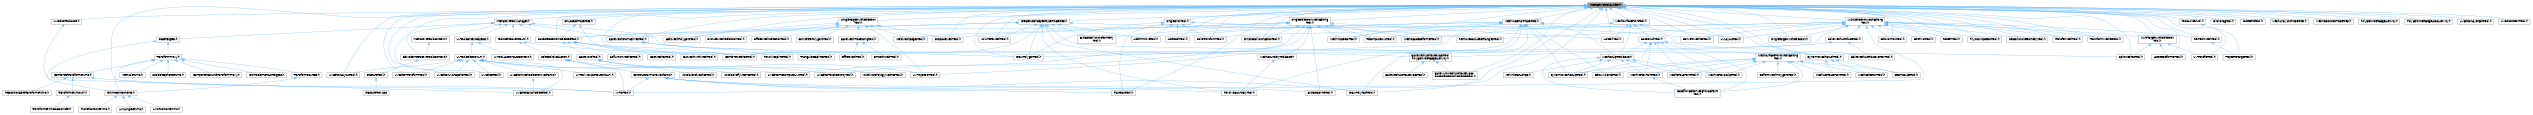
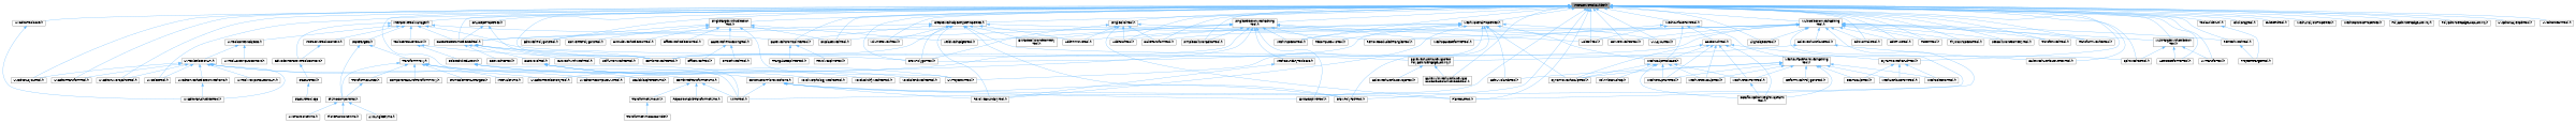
  digraph {
    node [color=grey40 fillcolor=white fontname=Helvetica fontsize=10 shape=box style=filled]
    edge [color=steelblue1 dir=back fontname=Helvetica fontsize=10 labelfontname=Helvetica labelfontsize=10 style=solid]
    n1 [color=gray40 fillcolor=grey60 fontcolor=black height=0.2 label="InteractiveToolBuilder.h" width=0.4]
    n2 [height=0.2 label="AddPatchTool.h" width=0.4]
-   n3 [height=0.2 label="SingleTargetWithSelection.h" width=0.4]
+   n3 [height=0.2 label="AlignObjectsTool.h" width=0.4]
    n4 [height=0.2 label="BakeMeshAttributeVertexTool.h" width=0.4]
    n5 [height=0.2 label="BakeMultiMeshAttributeMaps\lBaseCreateFromSelectedTool.h" width=0.4]
    n6 [height=0.2 label="BakeTransformTool.h" width=0.4]
    n7 [height=0.2 label="BaseCreateFromSelectedTool.h" width=0.4]
    n8 [height=0.2 label="CombineMeshesTool.h" width=0.4]
    n9 [height=0.2 label="BaseMeshFromSplinesTool.h" width=0.4]
    n10 [height=0.2 label="ClickDragTool.h" width=0.4]
    n11 [height=0.2 label="ConvertMeshesTool.h" width=0.4]
    n12 [height=0.2 label="CreateMeshObjectTypeProperties.h" width=0.4]
    n13 [height=0.2 label="DrawPolyPathTool.h" width=0.4]
    n14 [height=0.2 label="DrawPolygonTool.h" width=0.4]
    n15 [height=0.2 label="SplitMeshesTool.h" width=0.4]
    n16 [height=0.2 label="VolumeToMeshTool.h" width=0.4]
    n17 [height=0.2 label="CubeGridTool.h" width=0.4]
    n18 [height=0.2 label="DisplaceMeshTool.h" width=0.4]
    n19 [height=0.2 label="DynamicMeshBrushTool.h" width=0.4]
    n20 [height=0.2 label="EditMeshPolygonsTool.h" width=0.4]
    n21 [height=0.2 label="EditNormalsTool.h" width=0.4]
    n22 [height=0.2 label="EditPivotTool.h" width=0.4]
    n23 [height=0.2 label="ExtractSplineTool.h" width=0.4]
    n24 [height=0.2 label="HoleFillTool.h" width=0.4]
    n25 [height=0.2 label="InteractiveToolManager.h" width=0.4]
    n26 [height=0.2 label="MirrorTool.h" width=0.4]
    n27 [height=0.2 label="PlaneCutTool.h" width=0.4]
    n28 [height=0.2 label="UVEditorLayoutTool.h" width=0.4]
    n29 [height=0.2 label="UVEditorTransformTool.h" width=0.4]
    n30 [height=0.2 label="UVEditorUVSnapshotTool.h" width=0.4]
    n31 [height=0.2 label="UVSelectTool.h" width=0.4]
    n32 [height=0.2 label="LatticeDeformerTool.h" width=0.4]
    n33 [height=0.2 label="MeshAnalysisProperties.h" width=0.4]
    n34 [height=0.2 label="MeshInspectorTool.h" width=0.4]
    n35 [height=0.2 label="MeshMaterialProperties.h" width=0.4]
    n36 [height=0.2 label="UVLayoutTool.h" width=0.4]
    n37 [height=0.2 label="MeshStatisticsProperties.h" width=0.4]
    n38 [height=0.2 label="MeshSurfacePointTool.h" width=0.4]
    n39 [height=0.2 label="MultiSelectionMeshEditing\lTool.h" width=0.4]
    n40 [height=0.2 label="MultiTargetWithSelection\lTool.h" width=0.4]
    n41 [height=0.2 label="UVTransferTool.h" width=0.4]
    n42 [height=0.2 label="PatternTool.h" width=0.4]
    n43 [height=0.2 label="PhysicsInspectorTool.h" width=0.4]
    n44 [height=0.2 label="RemeshMeshTool.h" width=0.4]
    n45 [height=0.2 label="SetCollisionGeometryTool.h" width=0.4]
    n46 [height=0.2 label="TransferMeshTool.h" width=0.4]
    n47 [height=0.2 label="TransformMeshesTool.h" width=0.4]
    n48 [height=0.2 label="OnAcceptProperties.h" width=0.4]
    n49 [height=0.2 label="PolyEditInsertEdgeActivity.h" width=0.4]
    n50 [height=0.2 label="PolyEditInsertEdgeLoopActivity.h" width=0.4]
    n51 [height=0.2 label="SimpleCollisionEditorTool.h" width=0.4]
    n52 [height=0.2 label="SingleClickTool.h" width=0.4]
    n53 [height=0.2 label="SingleSelectionMeshEditing\lTool.h" width=0.4]
    n54 [height=0.2 label="SingleTargetWithSelection\lTool.h" width=0.4]
    n55 [height=0.2 label="ToolBuilderUtil.h" width=0.4]
    n56 [height=0.2 label="UVEditorLayerEditTool.h" width=0.4]
    n57 [height=0.2 label="UVEditorSeamTool.h" width=0.4]
    n58 [height=0.2 label="UVEditorToolBase.h" width=0.4]
    n59 [height=0.2 label="AddPrimitiveTool.h" width=0.4]
    n60 [height=0.2 label="BaseVoxelTool.h" width=0.4]
    n61 [height=0.2 label="CSGMeshesTool.h" width=0.4]
    n62 [height=0.2 label="CutMeshWithMeshTool.h" width=0.4]
    n63 [height=0.2 label="SelfUnionMeshesTool.h" width=0.4]
    n64 [height=0.2 label="RevolveSplineTool.h" width=0.4]
    n65 [height=0.2 label="TriangulateSplinesTool.h" width=0.4]
    n66 [height=0.2 label="ExtractCollisionGeometry\lTool.h" width=0.4]
    n67 [height=0.2 label="RevolveBoundaryTool.h" width=0.4]
    n68 [height=0.2 label="MeshAttributePaintTool.h" width=0.4]
    n69 [height=0.2 label="MeshSelectionTool.h" width=0.4]
    n70 [height=0.2 label="SeamSculptTool.h" width=0.4]
    n71 [height=0.2 label="BakeMeshAttributeMapsTool\lPolyEditInsertEdgeActivity.h" width=0.4]
    n72 [height=0.2 label="EdModeInteractiveToolsContext.h" width=0.4]
    n73 [height=0.2 label="InteractiveToolsContext.h" width=0.4]
    n74 [height=0.2 label="StateTargets.h" width=0.4]
    n75 [height=0.2 label="ToolSceneQueriesUtil.h" width=0.4]
    n76 [height=0.2 label="UVToolContextObjects.h" width=0.4]
    n77 [height=0.2 label="UVProjectionTool.h" width=0.4]
    n78 [height=0.2 label="DynamicMeshSculptTool.h" width=0.4]
    n79 [height=0.2 label="EditUVIslandsTool.h" width=0.4]
    n80 [height=0.2 label="MeshSculptToolBase.h" width=0.4]
    n81 [height=0.2 label="RecomputeUVsTool.h" width=0.4]
    n82 [height=0.2 label="BaseBrushTool.h" width=0.4]
    n83 [height=0.2 label="MeshSpaceDeformerTool.h" width=0.4]
    n84 [height=0.2 label="MeshSurfacePointMeshEditing\lTool.h" width=0.4]
    n85 [height=0.2 label="BakeMeshAttributeTool.h" width=0.4]
    n86 [height=0.2 label="RemoveOccludedTrianglesTool.h" width=0.4]
    n87 [height=0.2 label="ProjectToTargetTool.h" width=0.4]
    n88 [height=0.2 label="UVEditorRecomputeUVsTool.h" width=0.4]
    n89 [height=0.2 label="UVEditorTexelDensityTool.h" width=0.4]
    n90 [height=0.2 label="MeshBoundaryToolBase.h" width=0.4]
    n91 [height=0.2 label="WeldMeshEdgesTool.h" width=0.4]
    n92 [height=0.2 label="BaseMeshProcessingTool.h" width=0.4]
    n93 [height=0.2 label="ConvertToPolygonsTool.h" width=0.4]
    n94 [height=0.2 label="ExtrudeMeshSelectionTool.h" width=0.4]
    n95 [height=0.2 label="OffsetMeshSelectionTool.h" width=0.4]
    n96 [height=0.2 label="UVEditorBrushSelectTool.h" width=0.4]
    n97 [height=0.2 label="VoxelBlendMeshesTool.h" width=0.4]
    n98 [height=0.2 label="VoxelMorphologyMeshesTool.h" width=0.4]
    n99 [height=0.2 label="VoxelSolidifyMeshesTool.h" width=0.4]
    n100 [height=0.2 label="BakeMeshAttributeMapsTool.h" width=0.4]
    n101 [height=0.2 label="FractureTool.h" width=0.4]
    n102 [height=0.2 label="GizmoComponents.h" width=0.4]
    n103 [height=0.2 label="TransformProxy.h" width=0.4]
    n104 [height=0.2 label="SelectClickedAction.h" width=0.4]
    n105 [height=0.2 label="UVToolAssetInputsContext.h" width=0.4]
    n106 [height=0.2 label="UVToolSelectionAPI.h" width=0.4]
    n107 [height=0.2 label="FractureTool.cpp" width=0.4]
    n108 [height=0.2 label="AxisAngleGizmo.h" width=0.4]
    n109 [height=0.2 label="AxisPositionGizmo.h" width=0.4]
    n110 [height=0.2 label="PlanePositionGizmo.h" width=0.4]
    n111 [height=0.2 label="CombinedTransformGizmo.h" width=0.4]
    n112 [height=0.2 label="ComponentBoundTransformProxy.h" width=0.4]
    n113 [height=0.2 label="GizmoElementHitTargets.h" width=0.4]
    n114 [height=0.2 label="IntervalGizmo.h" width=0.4]
    n115 [height=0.2 label="ScalableSphereGizmo.h" width=0.4]
    n116 [height=0.2 label="TransformSources.h" width=0.4]
    n117 [height=0.2 label="RepositionableTransformGizmo.h" width=0.4]
    n118 [height=0.2 label="TransformGizmoUtil.h" width=0.4]
    n119 [height=0.2 label="TransformGizmoDataBinder.h" width=0.4]
    n120 [height=0.2 label="ConstructionPlaneMechanic.h" width=0.4]
    n121 [height=0.2 label="UVEditorMeshSelectionMechanic.h" width=0.4]
    n122 [height=0.2 label="UVToolViewportButtonsAPI.h" width=0.4]
    n123 [height=0.2 label="DataflowEditorWeightMapPaint\lTool.h" width=0.4]
    n124 [height=0.2 label="KelvinletBrushOp.h" width=0.4]
    n125 [height=0.2 label="MeshGroupPaintTool.h" width=0.4]
    n126 [height=0.2 label="MeshVertexPaintTool.h" width=0.4]
    n127 [height=0.2 label="MeshVertexSculptTool.h" width=0.4]
    n128 [height=0.2 label="DeformMeshPolygonsTool.h" width=0.4]
    n129 [height=0.2 label="OffsetMeshTool.h" width=0.4]
    n130 [height=0.2 label="SmoothMeshTool.h" width=0.4]
    n1 -> n2
    n1 -> n3
    n1 -> n4
    n1 -> n5
    n1 -> n6
    n1 -> n7
    n1 -> n8
    n1 -> n9
    n1 -> n10
    n1 -> n11
    n1 -> n12
    n1 -> n13
    n1 -> n14
    n1 -> n15
    n1 -> n16
    n1 -> n17
    n1 -> n18
    n1 -> n19
    n1 -> n20
    n1 -> n21
    n1 -> n22
    n1 -> n23
    n1 -> n24
    n1 -> n25
    n1 -> n26
    n1 -> n27
    n1 -> n28
    n1 -> n29
    n1 -> n30
    n1 -> n31
    n1 -> n32
    n1 -> n33
    n1 -> n34
    n1 -> n35
    n1 -> n36
    n1 -> n37
    n1 -> n38
    n1 -> n39
    n1 -> n40
    n1 -> n41
    n1 -> n42
    n1 -> n43
    n1 -> n44
    n1 -> n45
    n1 -> n46
    n1 -> n47
    n1 -> n48
    n1 -> n49
    n1 -> n50
    n1 -> n51
    n1 -> n52
    n1 -> n53
    n1 -> n54
    n1 -> n55
    n1 -> n56
    n1 -> n57
    n1 -> n58
    n7 -> n8
    n7 -> n60
    n7 -> n61
    n7 -> n62
    n7 -> n63
    n9 -> n64
    n9 -> n65
    n12 -> n7
    n12 -> n8
    n12 -> n9
    n12 -> n11
    n12 -> n13
    n12 -> n14
    n12 -> n15
    n12 -> n16
    n12 -> n59
    n12 -> n66
    n12 -> n67
    n19 -> n68
    n19 -> n69
    n19 -> n70
    n25 -> n7
    n25 -> n9
    n25 -> n71
    n25 -> n72
    n25 -> n73
    n25 -> n74
    n25 -> n75
    n25 -> n76
    n35 -> n2
    n35 -> n13
    n35 -> n14
    n35 -> n34
    n35 -> n36
    n35 -> n59
    n35 -> n67
    n35 -> n77
    n35 -> n78
    n35 -> n79
    n35 -> n80
    n35 -> n81
    n38 -> n24
    n38 -> n80
    n38 -> n82
    n38 -> n83
    n38 -> n84
    n39 -> n3
    n39 -> n6
    n39 -> n7
    n39 -> n8
    n39 -> n11
    n39 -> n21
    n39 -> n22
    n39 -> n26
+   n39 -> n27
    n39 -> n36
    n39 -> n40
    n39 -> n42
    n39 -> n43
    n39 -> n44
    n39 -> n45
    n39 -> n46
    n39 -> n47
    n39 -> n85
    n39 -> n86
    n40 -> n15
    n40 -> n32
    n40 -> n41
    n44 -> n87
    n48 -> n7
    n48 -> n8
    n52 -> n2
    n52 -> n6
    n52 -> n14
    n52 -> n27
    n52 -> n59
    n52 -> n86
    n53 -> n18
    n53 -> n23
    n53 -> n24
    n53 -> n34
    n53 -> n51
    n53 -> n66
    n53 -> n81
    n53 -> n83
    n53 -> n88
    n53 -> n89
    n53 -> n90
    n53 -> n91
    n54 -> n18
    n54 -> n20
    n54 -> n77
    n54 -> n91
    n54 -> n92
    n54 -> n93
    n54 -> n94
    n54 -> n95
    n55 -> n87
    n58 -> n96
    n60 -> n97
    n60 -> n98
    n60 -> n99
    n71 -> n5
    n71 -> n100
    n72 -> n101
    n73 -> n72
    n74 -> n102
    n74 -> n103
    n75 -> n14
    n75 -> n104
    n76 -> n105
    n76 -> n106
    n80 -> n78
    n80 -> n123
    n80 -> n124
    n80 -> n125
    n80 -> n126
    n80 -> n127
    n82 -> n19
    n82 -> n78
    n82 -> n80
    n82 -> n123
    n82 -> n125
    n82 -> n126
    n82 -> n127
    n84 -> n68
    n84 -> n69
    n84 -> n70
    n84 -> n78
    n84 -> n79
    n84 -> n123
    n84 -> n125
    n84 -> n126
    n84 -> n127
    n84 -> n128
    n85 -> n4
    n85 -> n71
    n90 -> n67
    n92 -> n129
    n92 -> n130
    n101 -> n107
    n102 -> n108
    n102 -> n109
    n102 -> n110
    n103 -> n102
    n103 -> n111
    n103 -> n112
    n103 -> n113
    n103 -> n114
    n103 -> n115
    n103 -> n116
    n104 -> n26
    n104 -> n77
    n104 -> n120
    n106 -> n28
    n106 -> n29
    n106 -> n30
    n106 -> n31
    n106 -> n88
    n106 -> n89
    n106 -> n96
    n106 -> n121
    n106 -> n122
    n111 -> n26
    n111 -> n117
    n111 -> n118
    n116 -> n102
    n118 -> n119
    n120 -> n13
    n120 -> n23
    n120 -> n26
    n120 -> n27
    n120 -> n67
    n121 -> n96
    n126 -> n123
  }
